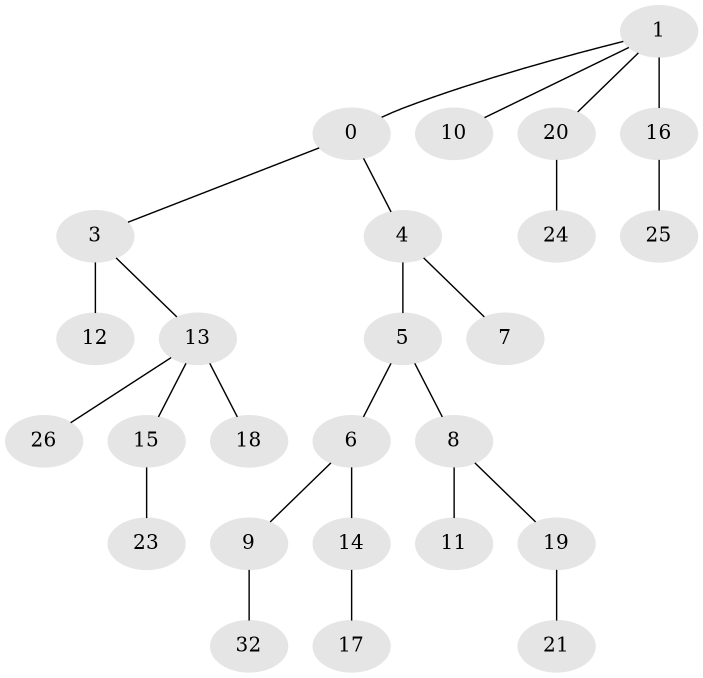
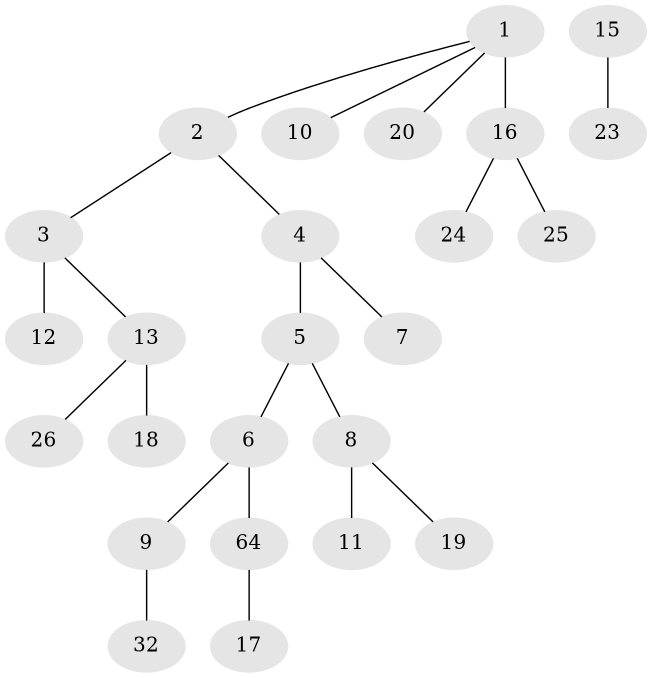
  graph {
    node [color=gray90 style=filled]
    edge [weight=1.0]
    1
-   2 [label=0]
+   2
    10
    20
    16
    3
    4
    12
    13
    5
    7
    26
    15
    18
    6
    8
    9
-   14
+   14 [label=64]
    11
    19
    n21 [label=32]
    17
-   21
    24
    25
    23
    1 -- 2
    1 -- 10
    1 -- 20
    1 -- 16 [weight=4.0]
    2 -- 3
    2 -- 4
-   20 -- 24
+   16 -- 24
    16 -- 25
    3 -- 12 [weight=3.0]
    3 -- 13
    4 -- 5
    4 -- 7
    13 -- 26
-   13 -- 15
    13 -- 18
    5 -- 6
    5 -- 8 [weight=2.0]
    15 -- 23
    6 -- 9
    6 -- 14
    8 -- 11
    8 -- 19
    9 -- n21
    14 -- 17
-   19 -- 21
  }
